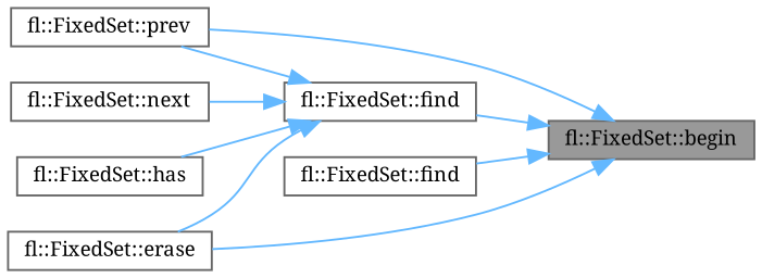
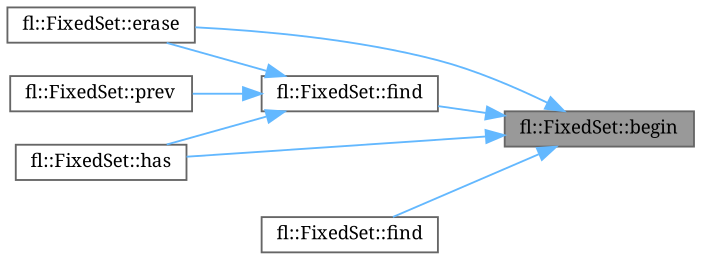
  digraph {
    fontname="Noto Serif"
    rankdir=RL
    node [color=grey40 fillcolor=white fontname="Noto Serif" fontsize=10 shape=box style=filled]
    edge [color=steelblue1 dir=back fontname="Noto Serif" fontsize=10 labelfontname=Helvetica labelfontsize=10 style=solid]
    n1 [color=gray40 fillcolor=grey60 fontcolor=black height=0.2 label="fl::FixedSet::begin" width=0.4]
    n2 [height=0.2 label="fl::FixedSet::find" width=0.4]
    n3 [height=0.2 label="fl::FixedSet::prev" width=0.4]
    n4 [height=0.2 label="fl::FixedSet::find" width=0.4]
    n5 [height=0.2 label="fl::FixedSet::erase" width=0.4]
-   n6 [height=0.2 label="fl::FixedSet::next" width=0.4]
    n7 [height=0.2 label="fl::FixedSet::has" width=0.4]
    n1 -> n2
-   n1 -> n3
+   n1 -> n7
    n1 -> n4
    n1 -> n5
    n2 -> n3
    n2 -> n5
-   n2 -> n6
    n2 -> n7
  }
